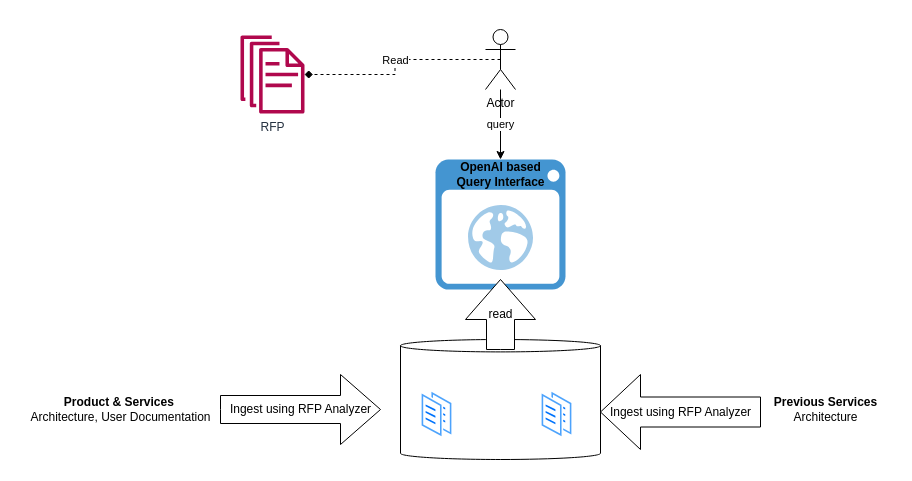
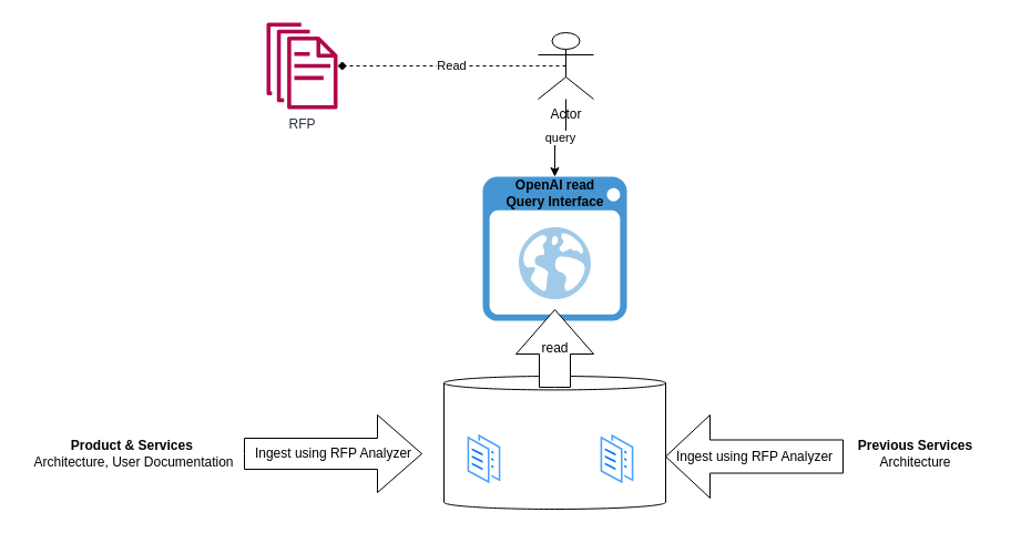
  <mxCell id="0" />
  <mxCell id="1" parent="0" />
  <mxCell id="2" value="" style="shape=cylinder3;whiteSpace=wrap;html=1;boundedLbl=1;backgroundOutline=1;size=6.2;" parent="1" vertex="1"><mxGeometry x="400" y="339" width="200" height="120" as="geometry" /></mxCell>
  <mxCell id="3" value="" style="image;aspect=fixed;perimeter=ellipsePerimeter;html=1;align=center;shadow=0;dashed=0;spacingTop=3;image=img/lib/active_directory/documents.svg;" parent="1" vertex="1"><mxGeometry x="420" y="389" width="33" height="50" as="geometry" /></mxCell>
  <mxCell id="4" value="&lt;b&gt;Product &amp;amp; Services&lt;/b&gt;&amp;nbsp;&lt;br&gt;Architecture, User Documentation" style="text;html=1;align=center;verticalAlign=middle;resizable=0;points=[];autosize=1;strokeColor=none;fillColor=none;" parent="1" vertex="1"><mxGeometry x="20" y="389" width="200" height="40" as="geometry" /></mxCell>
  <mxCell id="5" value="Ingest using RFP Analyzer" style="html=1;shadow=0;dashed=0;align=center;verticalAlign=middle;shape=mxgraph.arrows2.arrow;dy=0.6;dx=40;notch=0;" parent="1" vertex="1"><mxGeometry x="220" y="374" width="160" height="70" as="geometry" /></mxCell>
  <mxCell id="6" value="" style="image;aspect=fixed;perimeter=ellipsePerimeter;html=1;align=center;shadow=0;dashed=0;spacingTop=3;image=img/lib/active_directory/documents.svg;" parent="1" vertex="1"><mxGeometry x="540" y="389" width="33" height="50" as="geometry" /></mxCell>
  <mxCell id="7" value="Ingest using RFP Analyzer" style="html=1;shadow=0;dashed=0;align=center;verticalAlign=middle;shape=mxgraph.arrows2.arrow;dy=0.6;dx=40;flipH=1;notch=0;" parent="1" vertex="1"><mxGeometry x="600" y="374" width="160" height="75" as="geometry" /></mxCell>
  <mxCell id="8" value="&lt;b&gt;Previous Services&lt;br&gt;&lt;/b&gt;Architecture" style="text;html=1;align=center;verticalAlign=middle;resizable=0;points=[];autosize=1;strokeColor=none;fillColor=none;" parent="1" vertex="1"><mxGeometry x="760" y="389" width="130" height="40" as="geometry" /></mxCell>
  <mxCell id="9" value="" style="shadow=0;dashed=0;html=1;strokeColor=none;fillColor=#4495D1;labelPosition=center;verticalLabelPosition=bottom;verticalAlign=top;align=center;outlineConnect=0;shape=mxgraph.veeam.2d.web_ui;aspect=fixed;" parent="1" vertex="1"><mxGeometry x="435" y="159" width="130" height="130" as="geometry" /></mxCell>
  <mxCell id="10" value="read" style="html=1;shadow=0;dashed=0;align=center;verticalAlign=middle;shape=mxgraph.arrows2.arrow;dy=0.6;dx=40;direction=north;notch=0;" parent="1" vertex="1"><mxGeometry x="465" y="279" width="70" height="70" as="geometry" /></mxCell>
  <mxCell id="11" value="Read" style="edgeStyle=orthogonalEdgeStyle;rounded=0;orthogonalLoop=1;jettySize=auto;html=1;exitX=0.5;exitY=0.5;exitDx=0;exitDy=0;exitPerimeter=0;dashed=1;endArrow=diamond;" parent="1" source="13" target="14" edge="1"><mxGeometry relative="1" as="geometry" /></mxCell>
  <mxCell id="12" value="query" style="edgeStyle=orthogonalEdgeStyle;rounded=0;orthogonalLoop=1;jettySize=auto;html=1;" parent="1" source="13" target="9" edge="1"><mxGeometry relative="1" as="geometry" /></mxCell>
- <mxCell id="13" value="Actor" style="shape=umlActor;verticalLabelPosition=bottom;verticalAlign=top;html=1;outlineConnect=0;" parent="1" vertex="1"><mxGeometry x="485" y="29" width="30" height="60" as="geometry" /></mxCell>
- <mxCell id="14" value="RFP" style="sketch=0;outlineConnect=0;fontColor=#232F3E;gradientColor=none;fillColor=#B0084D;strokeColor=none;dashed=0;verticalLabelPosition=bottom;verticalAlign=top;align=center;html=1;fontSize=12;fontStyle=0;aspect=fixed;pointerEvents=1;shape=mxgraph.aws4.documents;" parent="1" vertex="1"><mxGeometry x="240" y="35" width="64" height="78" as="geometry" /></mxCell>
- <mxCell id="15" value="OpenAI based&lt;br&gt;Query Interface" style="text;html=1;align=center;verticalAlign=middle;resizable=0;points=[];autosize=1;strokeColor=none;fillColor=none;fontStyle=1" parent="1" vertex="1"><mxGeometry x="445" y="154" width="110" height="40" as="geometry" /></mxCell>
+ <mxCell id="13" value="Actor" style="shape=umlActor;verticalLabelPosition=bottom;verticalAlign=top;html=1;outlineConnect=0;" parent="1" vertex="1"><mxGeometry x="485" y="29" width="50" height="60" as="geometry" /></mxCell>
+ <mxCell id="14" value="RFP" style="sketch=0;outlineConnect=0;fontColor=#232F3E;gradientColor=none;fillColor=#B0084D;strokeColor=none;dashed=0;verticalLabelPosition=bottom;verticalAlign=top;align=center;html=1;fontSize=12;fontStyle=0;aspect=fixed;pointerEvents=1;shape=mxgraph.aws4.documents;" parent="1" vertex="1"><mxGeometry x="240" y="20" width="64" height="78" as="geometry" /></mxCell>
+ <mxCell id="15" value="OpenAI read&lt;br&gt;Query Interface" style="text;html=1;align=center;verticalAlign=middle;resizable=0;points=[];autosize=1;strokeColor=none;fillColor=none;fontStyle=1" parent="1" vertex="1"><mxGeometry x="445" y="154" width="110" height="40" as="geometry" /></mxCell>
